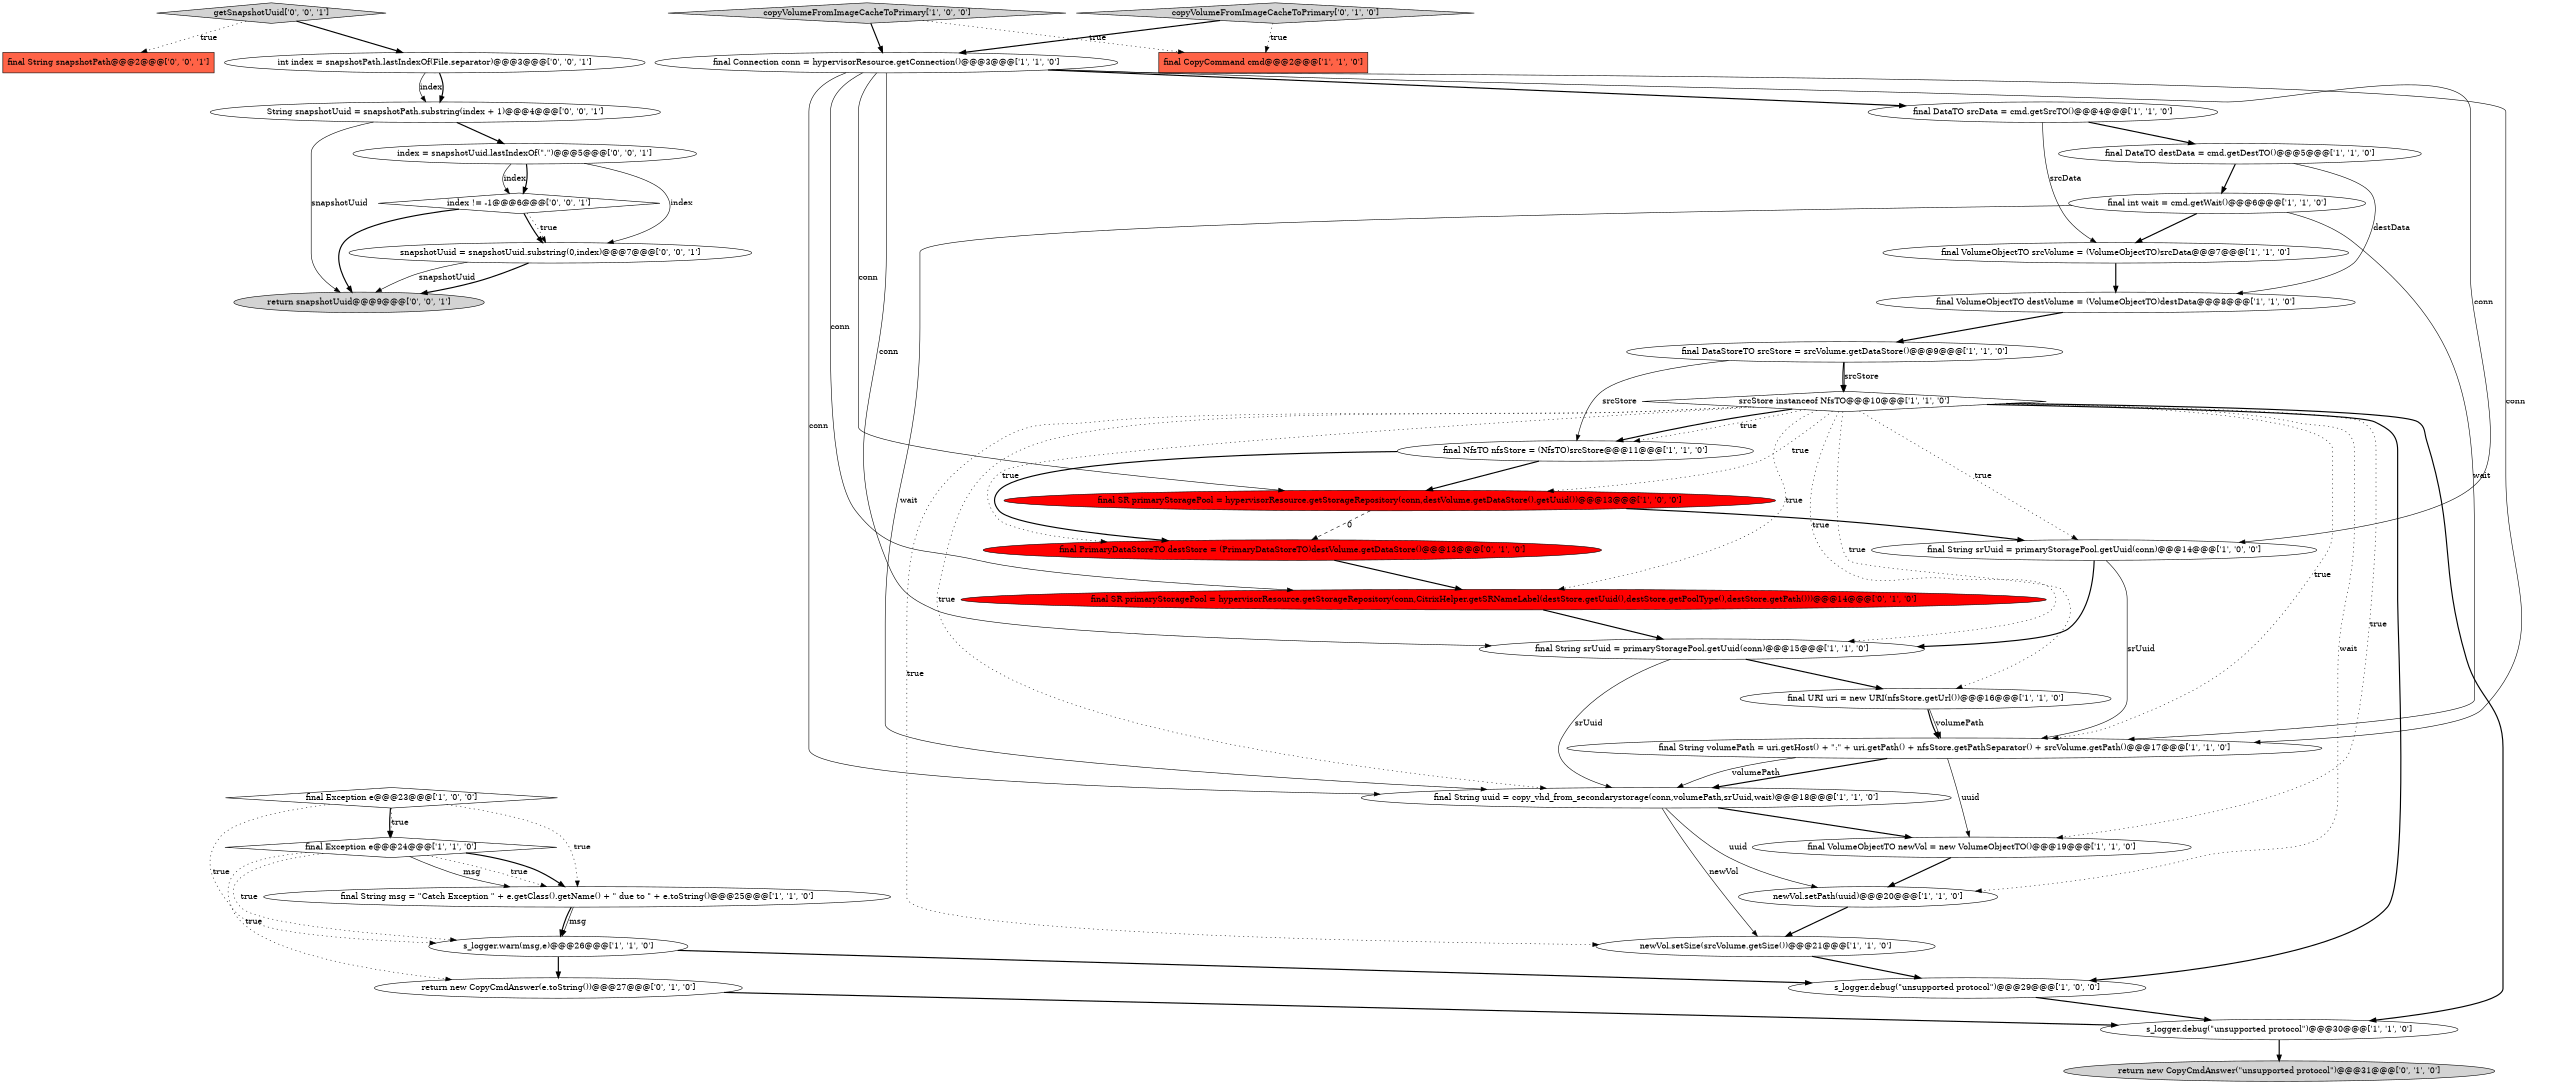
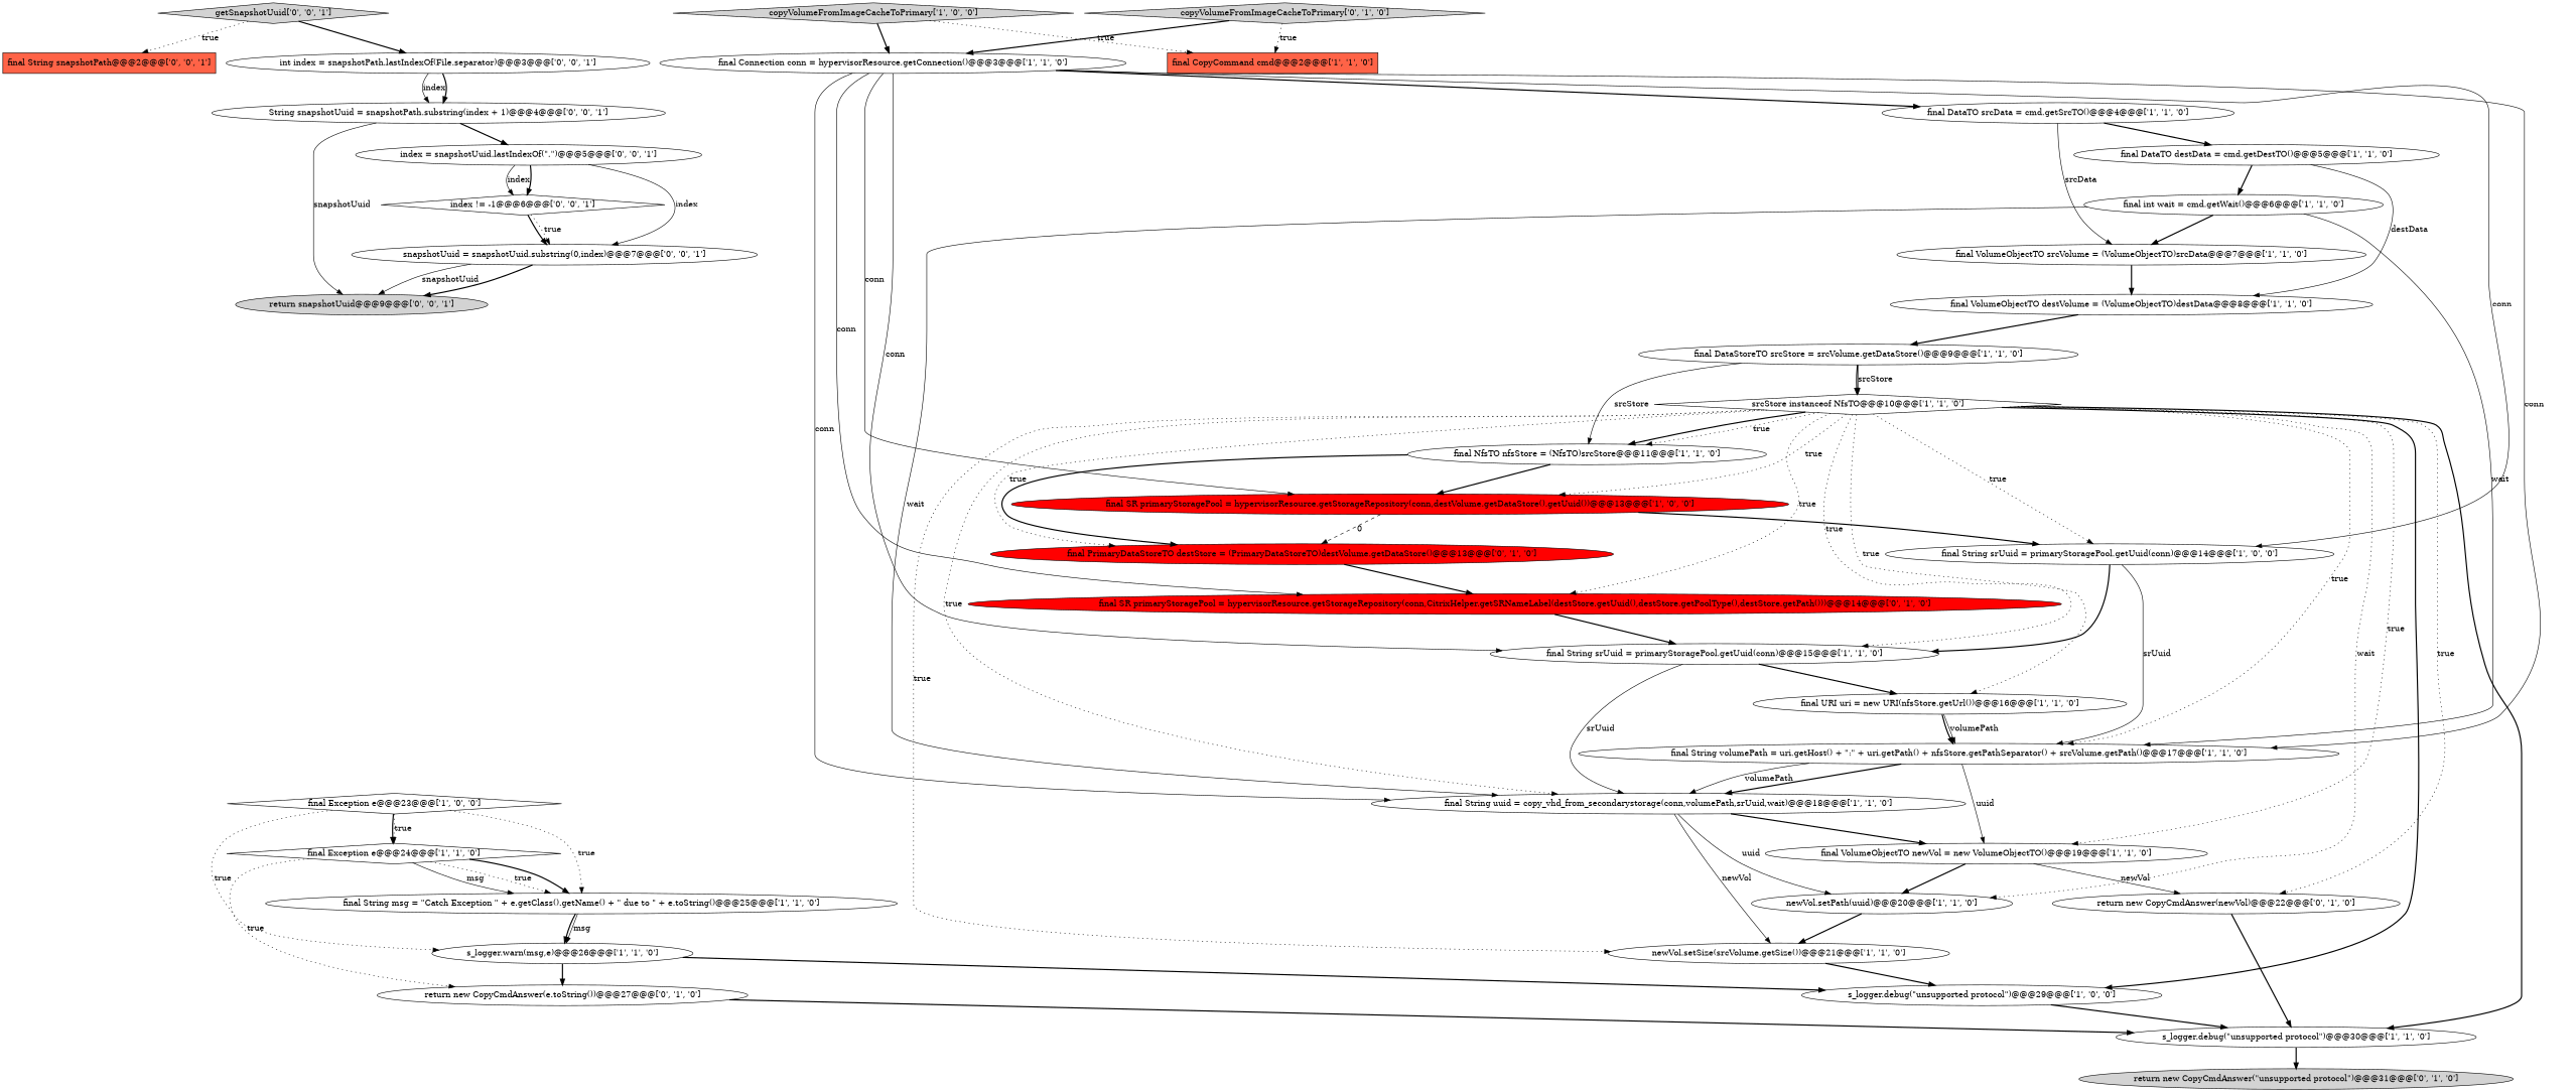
  digraph {
    node [fillcolor=white shape=ellipse style=filled]
    edge [style=bold]
    n1 [fillcolor=tomato label="final String snapshotPath@@@2@@@['0', '0', '1']" shape=box]
    n2 [label="final VolumeObjectTO srcVolume = (VolumeObjectTO)srcData@@@7@@@['1', '1', '0']"]
    n3 [label="final VolumeObjectTO destVolume = (VolumeObjectTO)destData@@@8@@@['1', '1', '0']"]
    n4 [label="final DataStoreTO srcStore = srcVolume.getDataStore()@@@9@@@['1', '1', '0']"]
    n5 [fillcolor=lightgray label="copyVolumeFromImageCacheToPrimary['1', '0', '0']" shape=diamond]
    n6 [fillcolor=tomato label="final CopyCommand cmd@@@2@@@['1', '1', '0']" shape=box]
    n7 [label="final Connection conn = hypervisorResource.getConnection()@@@3@@@['1', '1', '0']"]
    n8 [label="final String volumePath = uri.getHost() + \":\" + uri.getPath() + nfsStore.getPathSeparator() + srcVolume.getPath()@@@17@@@['1', '1', '0']"]
    n9 [label="final String uuid = copy_vhd_from_secondarystorage(conn,volumePath,srUuid,wait)@@@18@@@['1', '1', '0']"]
    n10 [fillcolor=red label="final SR primaryStoragePool = hypervisorResource.getStorageRepository(conn,destVolume.getDataStore().getUuid())@@@13@@@['1', '0', '0']"]
    n11 [label="final String srUuid = primaryStoragePool.getUuid(conn)@@@14@@@['1', '0', '0']"]
    n12 [fillcolor=red label="final SR primaryStoragePool = hypervisorResource.getStorageRepository(conn,CitrixHelper.getSRNameLabel(destStore.getUuid(),destStore.getPoolType(),destStore.getPath()))@@@14@@@['0', '1', '0']"]
    n13 [label="final String srUuid = primaryStoragePool.getUuid(conn)@@@15@@@['1', '1', '0']"]
    n14 [label="final DataTO srcData = cmd.getSrcTO()@@@4@@@['1', '1', '0']"]
    n15 [fillcolor=lightgray label="getSnapshotUuid['0', '0', '1']" shape=diamond]
    n16 [label="int index = snapshotPath.lastIndexOf(File.separator)@@@3@@@['0', '0', '1']"]
    n17 [label="String snapshotUuid = snapshotPath.substring(index + 1)@@@4@@@['0', '0', '1']"]
    n18 [fillcolor=lightgray label="return snapshotUuid@@@9@@@['0', '0', '1']"]
    n19 [label="index = snapshotUuid.lastIndexOf(\".\")@@@5@@@['0', '0', '1']"]
    n20 [label="return new CopyCmdAnswer(e.toString())@@@27@@@['0', '1', '0']"]
    n21 [label="s_logger.debug(\"unsupported protocol\")@@@30@@@['1', '1', '0']"]
    n22 [fillcolor=lightgray label="return new CopyCmdAnswer(\"unsupported protocol\")@@@31@@@['0', '1', '0']"]
    n23 [label="final URI uri = new URI(nfsStore.getUrl())@@@16@@@['1', '1', '0']"]
    n24 [label="final VolumeObjectTO newVol = new VolumeObjectTO()@@@19@@@['1', '1', '0']"]
    n25 [label="s_logger.debug(\"unsupported protocol\")@@@29@@@['1', '0', '0']"]
    n26 [label="final DataTO destData = cmd.getDestTO()@@@5@@@['1', '1', '0']"]
    n27 [label="final int wait = cmd.getWait()@@@6@@@['1', '1', '0']"]
    n28 [label="index != -1@@@6@@@['0', '0', '1']" shape=diamond]
    n29 [label="snapshotUuid = snapshotUuid.substring(0,index)@@@7@@@['0', '0', '1']"]
    n30 [label="newVol.setSize(srcVolume.getSize())@@@21@@@['1', '1', '0']"]
+   n31 [label="return new CopyCmdAnswer(newVol)@@@22@@@['0', '1', '0']"]
    n32 [label="newVol.setPath(uuid)@@@20@@@['1', '1', '0']"]
    n33 [label="final String msg = \"Catch Exception \" + e.getClass().getName() + \" due to \" + e.toString()@@@25@@@['1', '1', '0']"]
    n34 [label="s_logger.warn(msg,e)@@@26@@@['1', '1', '0']"]
    n35 [label="final NfsTO nfsStore = (NfsTO)srcStore@@@11@@@['1', '1', '0']"]
    n36 [fillcolor=red label="final PrimaryDataStoreTO destStore = (PrimaryDataStoreTO)destVolume.getDataStore()@@@13@@@['0', '1', '0']"]
    n37 [label="srcStore instanceof NfsTO@@@10@@@['1', '1', '0']" shape=diamond]
    n38 [label="final Exception e@@@23@@@['1', '0', '0']" shape=diamond]
    n39 [label="final Exception e@@@24@@@['1', '1', '0']" shape=diamond]
    n40 [fillcolor=lightgray label="copyVolumeFromImageCacheToPrimary['0', '1', '0']" shape=diamond]
    n2 -> n3
    n3 -> n4
    n4 -> n35 [label=srcStore style=solid]
    n4 -> n37
    n4 -> n37 [label=srcStore style=solid]
    n5 -> n6 [label=true style=dotted]
    n5 -> n7
    n7 -> n8 [label=conn style=solid]
    n7 -> n9 [label=conn style=solid]
    n7 -> n10 [label=conn style=solid]
    n7 -> n11 [label=conn style=solid]
    n7 -> n12 [label=conn style=solid]
    n7 -> n13 [label=conn style=solid]
    n7 -> n14
    n8 -> n9
    n8 -> n9 [label=volumePath style=solid]
    n8 -> n24 [label=uuid style=solid]
    n9 -> n24
    n9 -> n30 [label=newVol style=solid]
    n9 -> n32 [label=uuid style=solid]
    n10 -> n11
    n10 -> n36 [label=0 style=dashed]
    n11 -> n8 [label=srUuid style=solid]
    n11 -> n13
    n12 -> n13
    n13 -> n9 [label=srUuid style=solid]
    n13 -> n23
    n14 -> n2 [label=srcData style=solid]
    n14 -> n26
    n15 -> n1 [label=true style=dotted]
    n15 -> n16
    n16 -> n17 [label=index style=solid]
    n16 -> n17
    n17 -> n18 [label=snapshotUuid style=solid]
    n17 -> n19
    n19 -> n28 [label=index style=solid]
    n19 -> n28
    n19 -> n29 [label=index style=solid]
    n20 -> n21
    n21 -> n22
    n23 -> n8
    n23 -> n8 [label=volumePath style=solid]
+   n24 -> n31 [label=newVol style=solid]
    n24 -> n32
    n25 -> n21
    n26 -> n3 [label=destData style=solid]
    n26 -> n27
    n27 -> n2
    n27 -> n8 [label=wait style=solid]
    n27 -> n9 [label=wait style=solid]
-   n28 -> n18
    n28 -> n29
    n28 -> n29 [label=true style=dotted]
    n29 -> n18 [label=snapshotUuid style=solid]
    n29 -> n18
    n30 -> n25
+   n31 -> n21
    n32 -> n30
    n33 -> n34 [label=msg style=solid]
    n33 -> n34
    n34 -> n20
    n34 -> n25
    n35 -> n10
    n35 -> n36
    n36 -> n12
    n37 -> n8 [label=true style=dotted]
    n37 -> n9 [label=true style=dotted]
    n37 -> n10 [label=true style=dotted]
    n37 -> n11 [label=true style=dotted]
    n37 -> n12 [label=true style=dotted]
    n37 -> n13 [label=true style=dotted]
    n37 -> n21
    n37 -> n23 [label=true style=dotted]
    n37 -> n24 [label=true style=dotted]
    n37 -> n25
    n37 -> n30 [label=true style=dotted]
+   n37 -> n31 [label=true style=dotted]
    n37 -> n32 [label=wait style=dotted]
    n37 -> n35
    n37 -> n35 [label=true style=dotted]
    n37 -> n36 [label=true style=dotted]
    n38 -> n33 [label=true style=dotted]
    n38 -> n34 [label=true style=dotted]
    n38 -> n39 [label=true style=dotted]
    n38 -> n39
    n39 -> n20 [label=true style=dotted]
    n39 -> n33 [label=msg style=solid]
    n39 -> n33 [label=true style=dotted]
    n39 -> n33
-   n39 -> n34 [label=true style=dotted]
    n40 -> n6 [label=true style=dotted]
    n40 -> n7
  }
